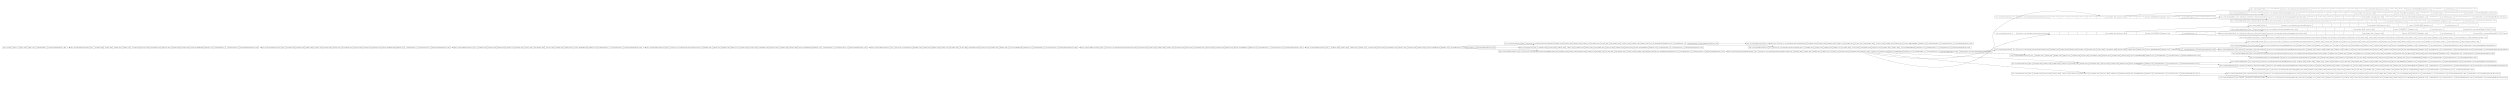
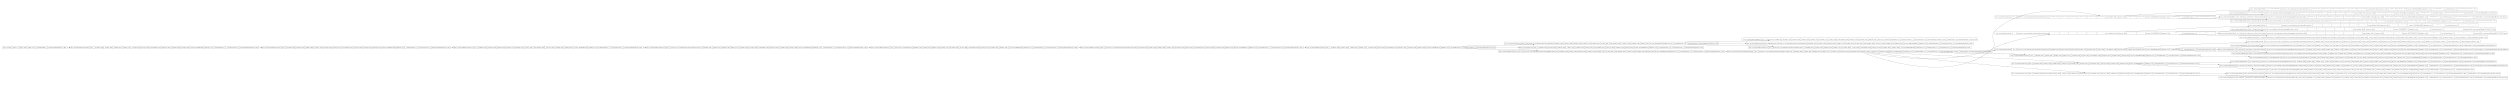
  digraph {
    rankdir=LR
    fontname=Montserrat
    node [fontname=Montserrat shape=record]
    edge [fontname=Montserrat]
    n1 [label="{class = hierarchy\l|rotation = 0\l|width = 1080\l|height = 1776\l|numberOfChildren = 1\l|eventGeneratedOnElement = false \l}"]
    n2 [label="{class = android.widget.FrameLayout\l|text = \l|checkable = false\l|checked = false\l|clickable = false\l|enabled = true\l|focusable = false\l|focused = false\l|long-clickable = false\l|password = false\l|scrollable = false\l|selected = false\l|bounds = [0,0][1080,1776]\l|displayed = true\l|numberOfChildren = 1\l|numInParentLayout = 0\l|eventGeneratedOnElement = false \l}"]
    n3 [label="{class = android.widget.LinearLayout\l|text = \l|checkable = false\l|checked = false\l|clickable = false\l|enabled = true\l|focusable = false\l|focused = false\l|long-clickable = false\l|password = false\l|scrollable = false\l|selected = false\l|bounds = [0,0][1080,1776]\l|displayed = true\l|numberOfChildren = 1\l|numInParentLayout = 0\l|eventGeneratedOnElement = false \l}"]
    n4 [label="{class = android.widget.FrameLayout\l|text = \l|checkable = false\l|checked = false\l|clickable = false\l|enabled = true\l|focusable = false\l|focused = false\l|long-clickable = false\l|password = false\l|scrollable = false\l|selected = false\l|bounds = [0,72][1080,1776]\l|displayed = true\l|numberOfChildren = 1\l|numInParentLayout = 0\l|eventGeneratedOnElement = false \l}"]
    n5 [label="{class = android.widget.LinearLayout\l|text = \l|resource-id = com.usatoday.android.news:id/action_bar_root\l|checkable = false\l|checked = false\l|clickable = false\l|enabled = true\l|focusable = false\l|focused = false\l|long-clickable = false\l|password = false\l|scrollable = false\l|selected = false\l|bounds = [0,72][1080,1776]\l|displayed = true\l|numberOfChildren = 1\l|numInParentLayout = 0\l|eventGeneratedOnElement = false \l}"]
    n6 [label="{class = android.widget.FrameLayout\l|text = \l|resource-id = android:id/content\l|checkable = false\l|checked = false\l|clickable = false\l|enabled = true\l|focusable = false\l|focused = false\l|long-clickable = false\l|password = false\l|scrollable = false\l|selected = false\l|bounds = [0,72][1080,1776]\l|displayed = true\l|numberOfChildren = 1\l|numInParentLayout = 0\l|eventGeneratedOnElement = false \l}"]
    n7 [label="{class = android.widget.FrameLayout\l|text = \l|resource-id = com.usatoday.android.news:id/snack_bar_frame\l|checkable = false\l|checked = false\l|clickable = false\l|enabled = true\l|focusable = false\l|focused = false\l|long-clickable = false\l|password = false\l|scrollable = false\l|selected = false\l|bounds = [0,72][1080,1776]\l|displayed = true\l|numberOfChildren = 1\l|numInParentLayout = 0\l|eventGeneratedOnElement = false \l}"]
    n8 [label="{class = android.widget.LinearLayout\l|text = \l|checkable = false\l|checked = false\l|clickable = false\l|enabled = true\l|focusable = false\l|focused = false\l|long-clickable = false\l|password = false\l|scrollable = false\l|selected = false\l|bounds = [0,72][1080,1776]\l|displayed = true\l|numberOfChildren = 3\l|numInParentLayout = 0\l|eventGeneratedOnElement = false \l}"]
    n9 [label="{class = android.view.ViewGroup\l|text = \l|resource-id = com.usatoday.android.news:id/toolbar\l|checkable = false\l|checked = false\l|clickable = false\l|enabled = true\l|focusable = false\l|focused = false\l|long-clickable = false\l|password = false\l|scrollable = false\l|selected = false\l|bounds = [0,72][1080,240]\l|displayed = true\l|numberOfChildren = 3\l|numInParentLayout = 0\l|eventGeneratedOnElement = false \l}"]
    n10 [label="{class = android.view.View\l|text = \l|checkable = false\l|checked = false\l|clickable = false\l|enabled = true\l|focusable = false\l|focused = false\l|long-clickable = false\l|password = false\l|scrollable = false\l|selected = false\l|bounds = [0,240][1080,243]\l|displayed = true\l|numberOfChildren = 0\l|numInParentLayout = 1\l|eventGeneratedOnElement = false \l}"]
    n11 [label="{class = android.widget.FrameLayout\l|text = \l|resource-id = com.usatoday.android.news:id/suggested_topics_view\l|checkable = false\l|checked = false\l|clickable = false\l|enabled = true\l|focusable = false\l|focused = false\l|long-clickable = false\l|password = false\l|scrollable = false\l|selected = false\l|bounds = [0,243][1080,1776]\l|displayed = true\l|numberOfChildren = 1\l|numInParentLayout = 2\l|eventGeneratedOnElement = false \l}"]
+   n12 [label="{class = android.widget.ImageButton\l|text = \l|content-desc = Navigate up\l|checkable = false\l|checked = false\l|clickable = true\l|enabled = true\l|focusable = true\l|focused = false\l|long-clickable = false\l|password = false\l|scrollable = false\l|selected = false\l|bounds = [0,72][168,240]\l|displayed = true\l|numberOfChildren = 0\l|numInParentLayout = 0\l|eventGeneratedOnElement = false \l|screenshotPath = usa-mynews/S2/pngs/0_72_168_240.png\l}"]
    n13 [label="{class = android.widget.TextView\l|text = Suggested Topics\l|resource-id = com.usatoday.android.news:id/toolbar_title\l|checkable = false\l|checked = false\l|clickable = false\l|enabled = true\l|focusable = false\l|focused = false\l|long-clickable = false\l|password = false\l|scrollable = false\l|selected = false\l|bounds = [282,120][799,191]\l|displayed = true\l|numberOfChildren = 0\l|numInParentLayout = 1\l|eventGeneratedOnElement = false \l}"]
    n14 [label="{class = android.widget.FrameLayout\l|text = \l|resource-id = com.usatoday.android.news:id/tooltip_anchor\l|checkable = false\l|checked = false\l|clickable = false\l|enabled = true\l|focusable = false\l|focused = false\l|long-clickable = false\l|password = false\l|scrollable = false\l|selected = false\l|bounds = [990,120][1080,192]\l|displayed = true\l|numberOfChildren = 0\l|numInParentLayout = 2\l|eventGeneratedOnElement = false \l}"]
    n15 [label="{class = androidx.recyclerview.widget.RecyclerView\l|text = \l|resource-id = com.usatoday.android.news:id/topics_recycler_view\l|checkable = false\l|checked = false\l|clickable = false\l|enabled = true\l|focusable = true\l|focused = false\l|long-clickable = false\l|password = false\l|scrollable = true\l|selected = false\l|bounds = [0,243][1080,1776]\l|displayed = true\l|numberOfChildren = 6\l|numInParentLayout = 0\l|eventGeneratedOnElement = false \l|screenshotPath = usa-mynews/S2/pngs/0_243_1080_1776.png\l}"]
    n16 [label="{class = android.view.ViewGroup\l|text = \l|resource-id = com.usatoday.android.news:id/constraint_layout\l|checkable = false\l|checked = false\l|clickable = false\l|enabled = true\l|focusable = false\l|focused = false\l|long-clickable = false\l|password = false\l|scrollable = false\l|selected = false\l|bounds = [0,243][1080,607]\l|displayed = true\l|numberOfChildren = 4\l|numInParentLayout = 0\l|eventGeneratedOnElement = false \l}"]
    n17 [label="{class = android.view.ViewGroup\l|text = \l|resource-id = com.usatoday.android.news:id/constraint_layout\l|checkable = false\l|checked = false\l|clickable = false\l|enabled = true\l|focusable = false\l|focused = false\l|long-clickable = false\l|password = false\l|scrollable = false\l|selected = false\l|bounds = [0,607][1080,923]\l|displayed = true\l|numberOfChildren = 4\l|numInParentLayout = 1\l|eventGeneratedOnElement = false \l}"]
    n18 [label="{class = android.view.ViewGroup\l|text = \l|resource-id = com.usatoday.android.news:id/constraint_layout\l|checkable = false\l|checked = false\l|clickable = false\l|enabled = true\l|focusable = false\l|focused = false\l|long-clickable = false\l|password = false\l|scrollable = false\l|selected = false\l|bounds = [0,923][1080,1287]\l|displayed = true\l|numberOfChildren = 4\l|numInParentLayout = 2\l|eventGeneratedOnElement = false \l}"]
    n19 [label="{class = android.widget.FrameLayout\l|text = \l|checkable = false\l|checked = false\l|clickable = false\l|enabled = true\l|focusable = false\l|focused = false\l|long-clickable = false\l|password = false\l|scrollable = false\l|selected = false\l|bounds = [0,1287][1080,1383]\l|displayed = true\l|numberOfChildren = 1\l|numInParentLayout = 3\l|eventGeneratedOnElement = false \l}"]
    n20 [label="{class = android.view.ViewGroup\l|text = \l|checkable = false\l|checked = false\l|clickable = false\l|enabled = true\l|focusable = false\l|focused = false\l|long-clickable = false\l|password = false\l|scrollable = false\l|selected = false\l|bounds = [0,1383][1080,1560]\l|displayed = true\l|numberOfChildren = 3\l|numInParentLayout = 4\l|eventGeneratedOnElement = false \l}"]
    n21 [label="{class = android.view.ViewGroup\l|text = \l|checkable = false\l|checked = false\l|clickable = false\l|enabled = true\l|focusable = false\l|focused = false\l|long-clickable = false\l|password = false\l|scrollable = false\l|selected = false\l|bounds = [0,1560][1080,1776]\l|displayed = true\l|numberOfChildren = 2\l|numInParentLayout = 5\l|eventGeneratedOnElement = false \l}"]
    n22 [label="{class = android.widget.TextView\l|text = STAY INFORMED\l|resource-id = com.usatoday.android.news:id/trending_hat\l|checkable = false\l|checked = false\l|clickable = false\l|enabled = true\l|focusable = false\l|focused = false\l|long-clickable = false\l|password = false\l|scrollable = false\l|selected = false\l|bounds = [75,279][458,335]\l|displayed = true\l|numberOfChildren = 0\l|numInParentLayout = 0\l|eventGeneratedOnElement = false \l}"]
    n23 [label="{class = android.widget.TextView\l|text = Coronavirus COVID-19\l|resource-id = com.usatoday.android.news:id/suggested_topic_name\l|checkable = false\l|checked = false\l|clickable = true\l|enabled = true\l|focusable = true\l|focused = false\l|long-clickable = false\l|password = false\l|scrollable = false\l|selected = false\l|bounds = [75,344][687,413]\l|displayed = true\l|numberOfChildren = 0\l|numInParentLayout = 1\l|eventGeneratedOnElement = false \l|screenshotPath = usa-mynews/S2/pngs/75_344_687_413.png\l}"]
    n24 [label="{class = android.widget.Button\l|text = Add Topic\l|content-desc = Follow Topic Checkbox\l|resource-id = com.usatoday.android.news:id/suggested_topic_follow_button\l|checkable = true\l|checked = false\l|clickable = false\l|enabled = true\l|focusable = true\l|focused = false\l|long-clickable = false\l|password = false\l|scrollable = false\l|selected = false\l|bounds = [687,343][1005,415]\l|displayed = true\l|numberOfChildren = 0\l|numInParentLayout = 2\l|eventGeneratedOnElement = true \l|screenshotPath = usa-mynews/S2/pngs/687_343_1005_415.png\l}"]
    n25 [label="{class = android.widget.TextView\l|text = Supervised sites for drug users? And are we ahead of Texas on vaccine?\l|resource-id = com.usatoday.android.news:id/trending_topic_content_headline\l|checkable = false\l|checked = false\l|clickable = false\l|enabled = true\l|focusable = false\l|focused = false\l|long-clickable = false\l|password = false\l|scrollable = false\l|selected = false\l|bounds = [75,467][1005,571]\l|displayed = true\l|numberOfChildren = 0\l|numInParentLayout = 3\l|eventGeneratedOnElement = false \l}"]
    n26 [label="{class = android.widget.TextView\l|text = MORNING BRIEFING\l|resource-id = com.usatoday.android.news:id/trending_hat\l|checkable = false\l|checked = false\l|clickable = false\l|enabled = true\l|focusable = false\l|focused = false\l|long-clickable = false\l|password = false\l|scrollable = false\l|selected = false\l|bounds = [75,643][541,699]\l|displayed = true\l|numberOfChildren = 0\l|numInParentLayout = 0\l|eventGeneratedOnElement = false \l}"]
    n27 [label="{class = android.widget.TextView\l|text = 5 Things to Know\l|resource-id = com.usatoday.android.news:id/suggested_topic_name\l|checkable = false\l|checked = false\l|clickable = true\l|enabled = true\l|focusable = true\l|focused = false\l|long-clickable = false\l|password = false\l|scrollable = false\l|selected = false\l|bounds = [75,708][687,777]\l|displayed = true\l|numberOfChildren = 0\l|numInParentLayout = 1\l|eventGeneratedOnElement = false \l|screenshotPath = usa-mynews/S2/pngs/75_708_687_777.png\l}"]
    n28 [label="{class = android.widget.Button\l|text = Add Topic\l|content-desc = Follow Topic Checkbox\l|resource-id = com.usatoday.android.news:id/suggested_topic_follow_button\l|checkable = true\l|checked = false\l|clickable = false\l|enabled = true\l|focusable = true\l|focused = false\l|long-clickable = false\l|password = false\l|scrollable = false\l|selected = false\l|bounds = [687,707][1005,779]\l|displayed = true\l|numberOfChildren = 0\l|numInParentLayout = 2\l|eventGeneratedOnElement = false \l|screenshotPath = usa-mynews/S2/pngs/687_707_1005_779.png\l}"]
    n29 [label="{class = android.widget.TextView\l|text = 5 things you need to know Thursday\l|resource-id = com.usatoday.android.news:id/trending_topic_content_headline\l|checkable = false\l|checked = false\l|clickable = false\l|enabled = true\l|focusable = false\l|focused = false\l|long-clickable = false\l|password = false\l|scrollable = false\l|selected = false\l|bounds = [75,831][1005,887]\l|displayed = true\l|numberOfChildren = 0\l|numInParentLayout = 3\l|eventGeneratedOnElement = false \l}"]
    n30 [label="{class = android.widget.TextView\l|text = SET THE RECORD STRAIGHT\l|resource-id = com.usatoday.android.news:id/trending_hat\l|checkable = false\l|checked = false\l|clickable = false\l|enabled = true\l|focusable = false\l|focused = false\l|long-clickable = false\l|password = false\l|scrollable = false\l|selected = false\l|bounds = [75,959][731,1015]\l|displayed = true\l|numberOfChildren = 0\l|numInParentLayout = 0\l|eventGeneratedOnElement = false \l}"]
    n31 [label="{class = android.widget.TextView\l|text = Fact-Checking\l|resource-id = com.usatoday.android.news:id/suggested_topic_name\l|checkable = false\l|checked = false\l|clickable = true\l|enabled = true\l|focusable = true\l|focused = false\l|long-clickable = false\l|password = false\l|scrollable = false\l|selected = false\l|bounds = [75,1024][687,1093]\l|displayed = true\l|numberOfChildren = 0\l|numInParentLayout = 1\l|eventGeneratedOnElement = false \l|screenshotPath = usa-mynews/S2/pngs/75_1024_687_1093.png\l}"]
    n32 [label="{class = android.widget.Button\l|text = Add Topic\l|content-desc = Follow Topic Checkbox\l|resource-id = com.usatoday.android.news:id/suggested_topic_follow_button\l|checkable = true\l|checked = false\l|clickable = false\l|enabled = true\l|focusable = true\l|focused = false\l|long-clickable = false\l|password = false\l|scrollable = false\l|selected = false\l|bounds = [687,1023][1005,1095]\l|displayed = true\l|numberOfChildren = 0\l|numInParentLayout = 2\l|eventGeneratedOnElement = false \l|screenshotPath = usa-mynews/S2/pngs/687_1023_1005_1095.png\l}"]
    n33 [label="{class = android.widget.TextView\l|text = Fact check: Humans are the dominant cause of climate change\l|resource-id = com.usatoday.android.news:id/trending_topic_content_headline\l|checkable = false\l|checked = false\l|clickable = false\l|enabled = true\l|focusable = false\l|focused = false\l|long-clickable = false\l|password = false\l|scrollable = false\l|selected = false\l|bounds = [75,1147][1005,1251]\l|displayed = true\l|numberOfChildren = 0\l|numInParentLayout = 3\l|eventGeneratedOnElement = false \l}"]
    n34 [label="{class = android.widget.TextView\l|text = RECOMMENDED\l|resource-id = com.usatoday.android.news:id/header_text\l|checkable = false\l|checked = false\l|clickable = false\l|enabled = true\l|focusable = false\l|focused = false\l|long-clickable = false\l|password = false\l|scrollable = false\l|selected = false\l|bounds = [75,1287][398,1383]\l|displayed = true\l|numberOfChildren = 0\l|numInParentLayout = 0\l|eventGeneratedOnElement = false \l}"]
    n35 [label="{class = android.widget.TextView\l|text = The Short List\l|resource-id = com.usatoday.android.news:id/suggested_topic_name\l|checkable = false\l|checked = false\l|clickable = true\l|enabled = true\l|focusable = true\l|focused = false\l|long-clickable = false\l|password = false\l|scrollable = false\l|selected = false\l|bounds = [75,1443][687,1506]\l|displayed = true\l|numberOfChildren = 0\l|numInParentLayout = 0\l|eventGeneratedOnElement = false \l|screenshotPath = usa-mynews/S2/pngs/75_1443_687_1506.png\l}"]
    n36 [label="{class = android.widget.Button\l|text = Add Topic\l|content-desc = Follow Topic Checkbox\l|resource-id = com.usatoday.android.news:id/suggested_topic_follow_button\l|checkable = true\l|checked = false\l|clickable = false\l|enabled = true\l|focusable = true\l|focused = false\l|long-clickable = false\l|password = false\l|scrollable = false\l|selected = false\l|bounds = [687,1439][1005,1511]\l|displayed = true\l|numberOfChildren = 0\l|numInParentLayout = 1\l|eventGeneratedOnElement = false \l|screenshotPath = usa-mynews/S2/pngs/687_1439_1005_1511.png\l}"]
    n37 [label="{class = android.view.View\l|text = \l|resource-id = com.usatoday.android.news:id/suggested_topic_divider\l|checkable = false\l|checked = false\l|clickable = false\l|enabled = true\l|focusable = false\l|focused = false\l|long-clickable = false\l|password = false\l|scrollable = false\l|selected = false\l|bounds = [0,1557][1080,1560]\l|displayed = true\l|numberOfChildren = 0\l|numInParentLayout = 2\l|eventGeneratedOnElement = false \l}"]
    n38 [label="{class = android.widget.TextView\l|text = Personal Finance and Investing\l|resource-id = com.usatoday.android.news:id/suggested_topic_name\l|checkable = false\l|checked = false\l|clickable = true\l|enabled = true\l|focusable = true\l|focused = false\l|long-clickable = false\l|password = false\l|scrollable = false\l|selected = false\l|bounds = [75,1620][687,1743]\l|displayed = true\l|numberOfChildren = 0\l|numInParentLayout = 0\l|eventGeneratedOnElement = false \l|screenshotPath = usa-mynews/S2/pngs/75_1620_687_1743.png\l}"]
    n39 [label="{class = android.widget.Button\l|text = Add Topic\l|content-desc = Follow Topic Checkbox\l|resource-id = com.usatoday.android.news:id/suggested_topic_follow_button\l|checkable = true\l|checked = false\l|clickable = false\l|enabled = true\l|focusable = true\l|focused = false\l|long-clickable = false\l|password = false\l|scrollable = false\l|selected = false\l|bounds = [687,1646][1005,1718]\l|displayed = true\l|numberOfChildren = 0\l|numInParentLayout = 1\l|eventGeneratedOnElement = false \l|screenshotPath = usa-mynews/S2/pngs/687_1646_1005_1718.png\l}"]
    n1 -> n2
    n2 -> n3
    n3 -> n4
    n4 -> n5
    n5 -> n6
    n6 -> n7
    n7 -> n8
    n8 -> n9
    n8 -> n10
    n8 -> n11
+   n9 -> n12
    n9 -> n13
    n9 -> n14
    n11 -> n15
    n15 -> n16
    n15 -> n17
    n15 -> n18
    n15 -> n19
    n15 -> n20
    n15 -> n21
    n16 -> n22
    n16 -> n23
    n16 -> n24
    n16 -> n25
    n17 -> n26
    n17 -> n27
    n17 -> n28
    n17 -> n29
    n18 -> n30
    n18 -> n31
    n18 -> n32
    n18 -> n33
    n19 -> n34
    n20 -> n35
    n20 -> n36
    n20 -> n37
    n21 -> n38
    n21 -> n39
  }
